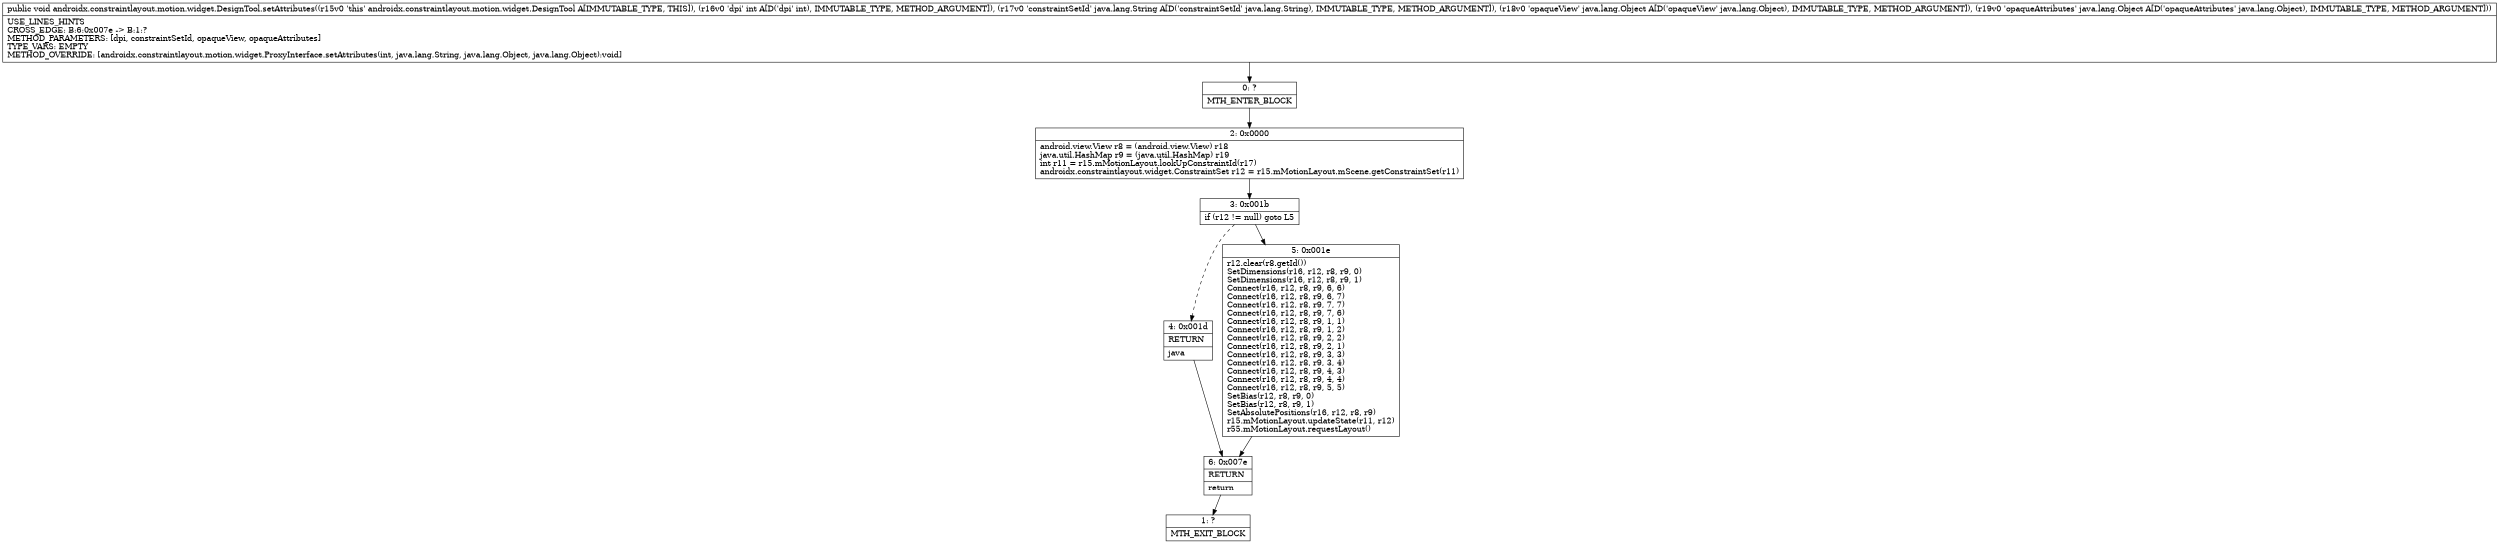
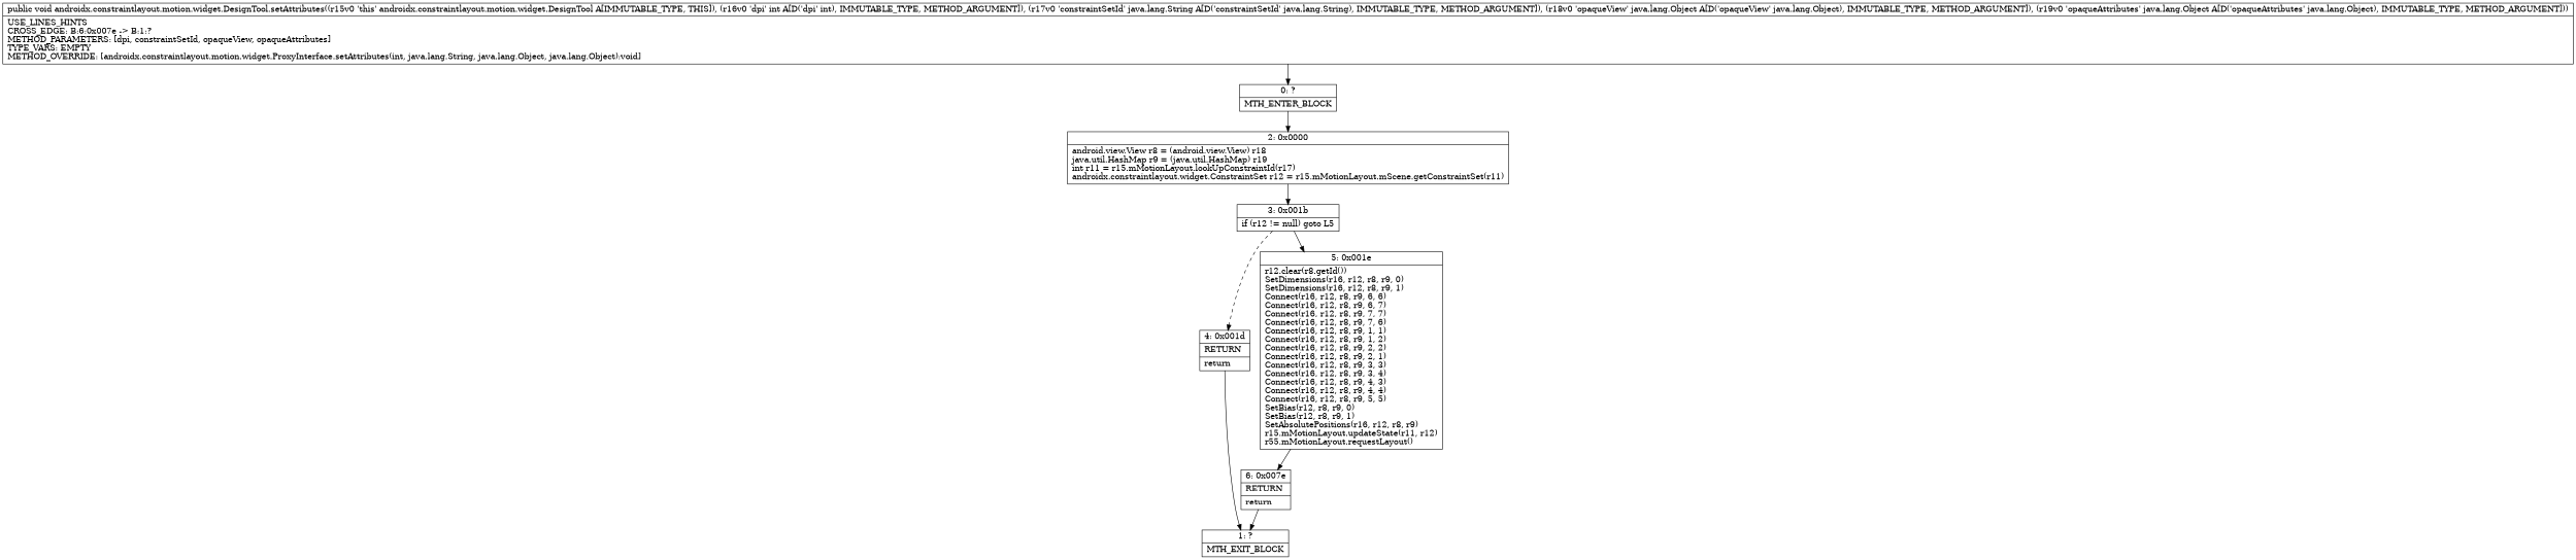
  digraph {
    node [shape=record]
    n1 [label="{0\:\ ?|MTH_ENTER_BLOCK\l}"]
    n2 [label="{2\:\ 0x0000|android.view.View r8 = (android.view.View) r18\ljava.util.HashMap r9 = (java.util.HashMap) r19\lint r11 = r15.mMotionLayout.lookUpConstraintId(r17)\landroidx.constraintlayout.widget.ConstraintSet r12 = r15.mMotionLayout.mScene.getConstraintSet(r11)\l}"]
    n3 [label="{3\:\ 0x001b|if (r12 != null) goto L5\l}"]
-   n4 [label="{4\:\ 0x001d|RETURN\l|java\l}"]
+   n4 [label="{4\:\ 0x001d|RETURN\l|return\l}"]
    n5 [label="{5\:\ 0x001e|r12.clear(r8.getId())\lSetDimensions(r16, r12, r8, r9, 0)\lSetDimensions(r16, r12, r8, r9, 1)\lConnect(r16, r12, r8, r9, 6, 6)\lConnect(r16, r12, r8, r9, 6, 7)\lConnect(r16, r12, r8, r9, 7, 7)\lConnect(r16, r12, r8, r9, 7, 6)\lConnect(r16, r12, r8, r9, 1, 1)\lConnect(r16, r12, r8, r9, 1, 2)\lConnect(r16, r12, r8, r9, 2, 2)\lConnect(r16, r12, r8, r9, 2, 1)\lConnect(r16, r12, r8, r9, 3, 3)\lConnect(r16, r12, r8, r9, 3, 4)\lConnect(r16, r12, r8, r9, 4, 3)\lConnect(r16, r12, r8, r9, 4, 4)\lConnect(r16, r12, r8, r9, 5, 5)\lSetBias(r12, r8, r9, 0)\lSetBias(r12, r8, r9, 1)\lSetAbsolutePositions(r16, r12, r8, r9)\lr15.mMotionLayout.updateState(r11, r12)\lr55.mMotionLayout.requestLayout()\l}"]
    n6 [label="{1\:\ ?|MTH_EXIT_BLOCK\l}"]
    n7 [label="{6\:\ 0x007e|RETURN\l|return\l}"]
    n8 [label="{public void androidx.constraintlayout.motion.widget.DesignTool.setAttributes((r15v0 'this' androidx.constraintlayout.motion.widget.DesignTool A[IMMUTABLE_TYPE, THIS]), (r16v0 'dpi' int A[D('dpi' int), IMMUTABLE_TYPE, METHOD_ARGUMENT]), (r17v0 'constraintSetId' java.lang.String A[D('constraintSetId' java.lang.String), IMMUTABLE_TYPE, METHOD_ARGUMENT]), (r18v0 'opaqueView' java.lang.Object A[D('opaqueView' java.lang.Object), IMMUTABLE_TYPE, METHOD_ARGUMENT]), (r19v0 'opaqueAttributes' java.lang.Object A[D('opaqueAttributes' java.lang.Object), IMMUTABLE_TYPE, METHOD_ARGUMENT]))  | USE_LINES_HINTS\lCROSS_EDGE: B:6:0x007e \-\> B:1:?\lMETHOD_PARAMETERS: [dpi, constraintSetId, opaqueView, opaqueAttributes]\lTYPE_VARS: EMPTY\lMETHOD_OVERRIDE: [androidx.constraintlayout.motion.widget.ProxyInterface.setAttributes(int, java.lang.String, java.lang.Object, java.lang.Object):void]\l}"]
    n1 -> n2
    n2 -> n3
    n3 -> n4 [style=dashed]
    n3 -> n5
-   n4 -> n7
+   n4 -> n6
    n5 -> n7
    n7 -> n6
    n8 -> n1
  }
